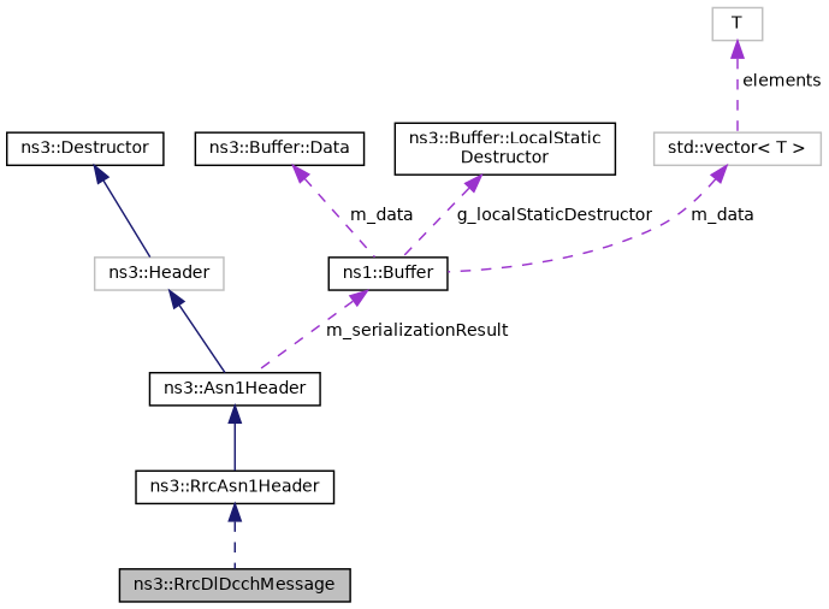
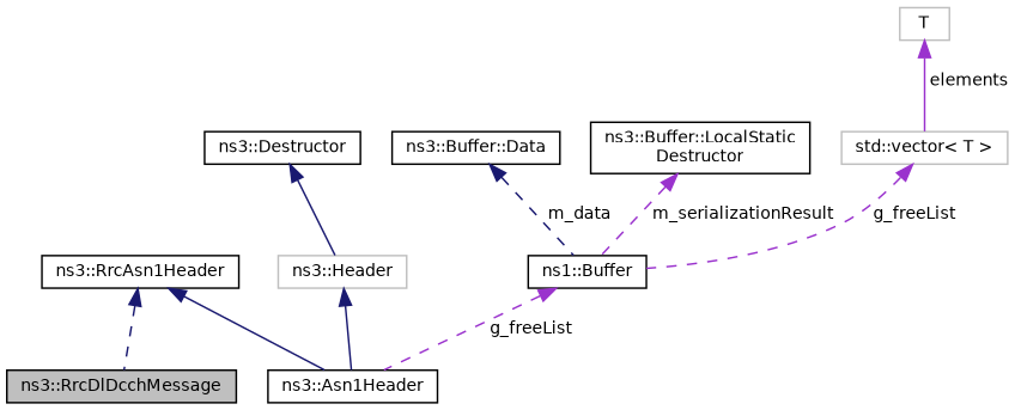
  digraph {
    node [color=black fillcolor=white fontname=Helvetica fontsize=10 shape=record style=filled]
    edge [color=darkorchid3 dir=back fontname=Helvetica fontsize=10 labelfontname=Helvetica labelfontsize=10 style=dashed]
    n1 [fillcolor=grey75 fontcolor=black height=0.2 label="ns3::RrcDlDcchMessage" width=0.4]
    n2 [height=0.2 label="ns3::RrcAsn1Header" width=0.4]
    n3 [height=0.2 label="ns3::Asn1Header" width=0.4]
    n4 [color=grey75 height=0.2 label="ns3::Header" width=0.4]
    n5 [height=0.2 label="ns3::Destructor" width=0.4]
    n6 [height=0.2 label="ns1::Buffer" width=0.4]
    n7 [height=0.2 label="ns3::Buffer::Data" width=0.4]
    n8 [height=0.2 label="ns3::Buffer::LocalStatic\lDestructor" width=0.4]
    n9 [color=grey75 height=0.2 label="std::vector\< T \>" width=0.4]
    n10 [color=grey75 height=0.2 label=T width=0.4]
    n2 -> n1 [color=midnightblue]
-   n3 -> n2 [color=midnightblue style=solid]
+   n2 -> n3 [color=midnightblue style=solid]
    n4 -> n3 [color=midnightblue style=solid]
    n5 -> n4 [color=midnightblue style=solid]
-   n6 -> n3 [label=" m_serializationResult"]
-   n7 -> n6 [label=" m_data"]
-   n8 -> n6 [label=" g_localStaticDestructor"]
-   n9 -> n6 [label=" m_data"]
-   n10 -> n9 [label=" elements"]
+   n6 -> n3 [label=" g_freeList"]
+   n7 -> n6 [color=midnightblue label=" m_data"]
+   n8 -> n6 [label=" m_serializationResult"]
+   n9 -> n6 [label=" g_freeList"]
+   n10 -> n9 [label=" elements" style=solid]
  }
